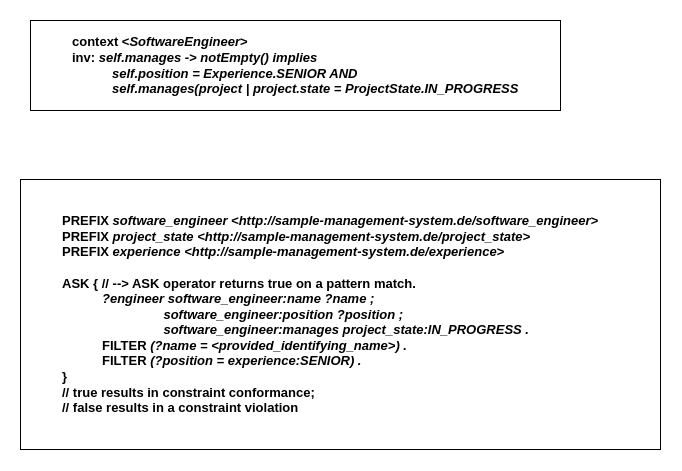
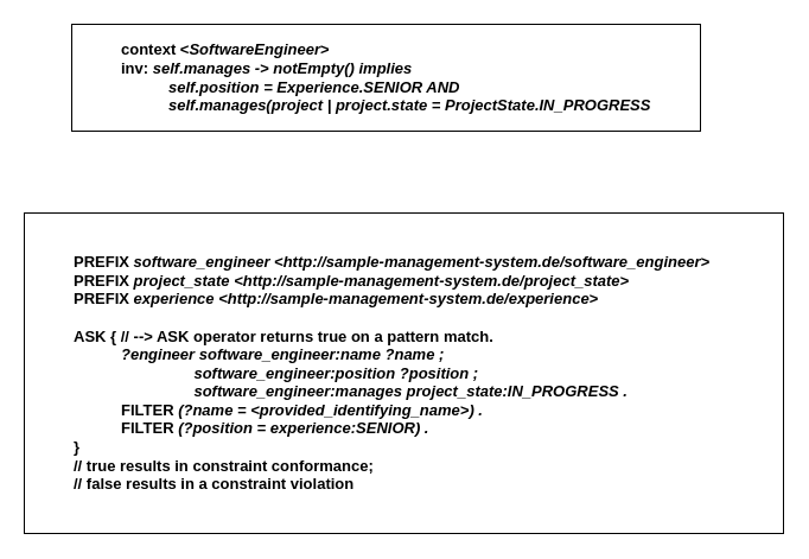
  <mxCell id="0" />
  <mxCell id="1" parent="0" />
- <mxCell id="2" value="&lt;blockquote style=&quot;margin: 0 0 0 40px; border: none; padding: 0px;&quot;&gt;&lt;div style=&quot;font-size: 13px;&quot;&gt;&lt;span style=&quot;background-color: initial;&quot;&gt;&lt;b style=&quot;&quot;&gt;&lt;font style=&quot;font-size: 13px;&quot;&gt;context &amp;lt;&lt;i style=&quot;&quot;&gt;SoftwareEngineer&lt;/i&gt;&amp;gt;&lt;/font&gt;&lt;/b&gt;&lt;/span&gt;&lt;/div&gt;&lt;div style=&quot;&quot;&gt;&lt;span style=&quot;background-color: initial;&quot;&gt;&lt;font style=&quot;font-size: 13px;&quot;&gt;&lt;b&gt;inv: &lt;i&gt;self.manages -&amp;gt; notEmpty() implies&lt;/i&gt;&lt;/b&gt;&lt;/font&gt;&lt;/span&gt;&lt;/div&gt;&lt;blockquote style=&quot;margin: 0px 0px 0px 40px; border: none; padding: 0px; font-size: 13px;&quot;&gt;&lt;b&gt;&lt;i&gt;&lt;span style=&quot;background-color: initial;&quot;&gt;self.position = Experience.SENIOR AND&lt;/span&gt;&lt;/i&gt;&lt;/b&gt;&lt;/blockquote&gt;&lt;blockquote style=&quot;margin: 0px 0px 0px 40px; border: none; padding: 0px; font-size: 13px;&quot;&gt;&lt;div style=&quot;&quot;&gt;&lt;span style=&quot;background-color: initial;&quot;&gt;&lt;font style=&quot;font-size: 13px;&quot;&gt;&lt;b&gt;&lt;i&gt;self.manages(project | project.state = ProjectState.IN_PROGRESS&lt;/i&gt;&lt;/b&gt;&lt;/font&gt;&lt;/span&gt;&lt;/div&gt;&lt;/blockquote&gt;&lt;/blockquote&gt;" style="text;html=1;strokeColor=default;fillColor=none;align=left;verticalAlign=middle;whiteSpace=wrap;rounded=0;" vertex="1" parent="1"><mxGeometry x="30" y="20" width="530" height="90" as="geometry" /></mxCell>
+ <mxCell id="2" value="&lt;blockquote style=&quot;margin: 0 0 0 40px; border: none; padding: 0px;&quot;&gt;&lt;div style=&quot;font-size: 13px;&quot;&gt;&lt;span style=&quot;background-color: initial;&quot;&gt;&lt;b style=&quot;&quot;&gt;&lt;font style=&quot;font-size: 13px;&quot;&gt;context &amp;lt;&lt;i style=&quot;&quot;&gt;SoftwareEngineer&lt;/i&gt;&amp;gt;&lt;/font&gt;&lt;/b&gt;&lt;/span&gt;&lt;/div&gt;&lt;div style=&quot;&quot;&gt;&lt;span style=&quot;background-color: initial;&quot;&gt;&lt;font style=&quot;font-size: 13px;&quot;&gt;&lt;b&gt;inv: &lt;i&gt;self.manages -&amp;gt; notEmpty() implies&lt;/i&gt;&lt;/b&gt;&lt;/font&gt;&lt;/span&gt;&lt;/div&gt;&lt;blockquote style=&quot;margin: 0px 0px 0px 40px; border: none; padding: 0px; font-size: 13px;&quot;&gt;&lt;b&gt;&lt;i&gt;&lt;span style=&quot;background-color: initial;&quot;&gt;self.position = Experience.SENIOR AND&lt;/span&gt;&lt;/i&gt;&lt;/b&gt;&lt;/blockquote&gt;&lt;blockquote style=&quot;margin: 0px 0px 0px 40px; border: none; padding: 0px; font-size: 13px;&quot;&gt;&lt;div style=&quot;&quot;&gt;&lt;span style=&quot;background-color: initial;&quot;&gt;&lt;font style=&quot;font-size: 13px;&quot;&gt;&lt;b&gt;&lt;i&gt;self.manages(project | project.state = ProjectState.IN_PROGRESS&lt;/i&gt;&lt;/b&gt;&lt;/font&gt;&lt;/span&gt;&lt;/div&gt;&lt;/blockquote&gt;&lt;/blockquote&gt;" style="text;html=1;strokeColor=default;fillColor=none;align=left;verticalAlign=middle;whiteSpace=wrap;rounded=0;" vertex="1" parent="1"><mxGeometry x="60" y="20" width="530" height="90" as="geometry" /></mxCell>
  <mxCell id="3" value="&lt;blockquote style=&quot;margin: 0 0 0 40px; border: none; padding: 0px;&quot;&gt;&lt;div style=&quot;&quot;&gt;&lt;b style=&quot;background-color: initial;&quot;&gt;PREFIX&lt;/b&gt;&lt;span style=&quot;background-color: initial;&quot;&gt; &lt;/span&gt;&lt;b style=&quot;background-color: initial;&quot;&gt;&lt;i&gt;software_engineer &amp;lt;http://sample-management-system.de/software_engineer&amp;gt;&lt;/i&gt;&lt;/b&gt;&lt;/div&gt;&lt;b&gt;&lt;div style=&quot;&quot;&gt;&lt;b style=&quot;background-color: initial;&quot;&gt;PREFIX&lt;/b&gt;&lt;span style=&quot;background-color: initial; font-weight: normal;&quot;&gt; &lt;/span&gt;&lt;b style=&quot;background-color: initial;&quot;&gt;&lt;i&gt;project_state &amp;lt;http://sample-management-system.de/project_state&amp;gt;&lt;/i&gt;&lt;/b&gt;&lt;/div&gt;&lt;/b&gt;&lt;b&gt;&lt;div style=&quot;&quot;&gt;&lt;b style=&quot;background-color: initial;&quot;&gt;PREFIX&lt;/b&gt;&lt;span style=&quot;background-color: initial; font-weight: normal;&quot;&gt; &lt;/span&gt;&lt;b style=&quot;background-color: initial;&quot;&gt;&lt;i&gt;experience &amp;lt;http://sample-management-system.de/experience&amp;gt;&lt;/i&gt;&lt;/b&gt;&lt;/div&gt;&lt;/b&gt;&lt;div style=&quot;&quot;&gt;&lt;br&gt;&lt;/div&gt;&lt;b&gt;&lt;div style=&quot;&quot;&gt;&lt;b style=&quot;background-color: initial;&quot;&gt;ASK { // --&amp;gt; ASK operator returns true on a pattern match.&lt;/b&gt;&lt;/div&gt;&lt;/b&gt;&lt;blockquote style=&quot;margin: 0px 0px 0px 40px; border: none; padding: 0px;&quot;&gt;&lt;b&gt;&lt;i&gt;?engineer software_engineer:name ?name ;&lt;/i&gt;&lt;/b&gt;&lt;/blockquote&gt;&lt;blockquote style=&quot;margin: 0px 0px 0px 40px; border: none; padding: 0px;&quot;&gt;&lt;i&gt;&amp;nbsp; &amp;nbsp; &amp;nbsp; &amp;nbsp; &amp;nbsp; &amp;nbsp; &amp;nbsp; &amp;nbsp; &amp;nbsp;&lt;b&gt;software_engineer:position ?position ;&lt;/b&gt;&lt;/i&gt;&lt;/blockquote&gt;&lt;blockquote style=&quot;margin: 0px 0px 0px 40px; border: none; padding: 0px;&quot;&gt;&lt;i&gt;&lt;b&gt;&amp;nbsp; &amp;nbsp; &amp;nbsp; &amp;nbsp; &amp;nbsp; &amp;nbsp; &amp;nbsp; &amp;nbsp; &amp;nbsp;software_engineer:manages project_state:IN_PROGRESS .&lt;/b&gt;&lt;/i&gt;&lt;/blockquote&gt;&lt;blockquote style=&quot;margin: 0px 0px 0px 40px; border: none; padding: 0px;&quot;&gt;&lt;b&gt;FILTER&lt;/b&gt; &lt;i&gt;&lt;b&gt;(?name = &amp;lt;provided_identifying_name&amp;gt;) .&lt;/b&gt;&lt;/i&gt;&lt;/blockquote&gt;&lt;blockquote style=&quot;margin: 0px 0px 0px 40px; border: none; padding: 0px;&quot;&gt;&lt;b&gt;FILTER&lt;/b&gt; &lt;i&gt;&lt;b&gt;(?position = experience:SENIOR) .&lt;/b&gt;&lt;/i&gt;&lt;/blockquote&gt;&lt;b&gt;&lt;div style=&quot;&quot;&gt;&lt;b style=&quot;background-color: initial;&quot;&gt;}&lt;/b&gt;&lt;/div&gt;&lt;/b&gt;&lt;b&gt;&lt;div style=&quot;&quot;&gt;&lt;b style=&quot;background-color: initial;&quot;&gt;// true results in constraint conformance;&lt;/b&gt;&lt;/div&gt;&lt;/b&gt;&lt;b&gt;&lt;div style=&quot;&quot;&gt;&lt;b style=&quot;background-color: initial;&quot;&gt;// false results in a constraint violation&lt;/b&gt;&lt;/div&gt;&lt;/b&gt;&lt;/blockquote&gt;" style="text;html=1;strokeColor=default;fillColor=none;align=left;verticalAlign=middle;whiteSpace=wrap;rounded=0;fontSize=13;fontColor=#000000;" vertex="1" parent="1"><mxGeometry x="20" y="179" width="640" height="270" as="geometry" /></mxCell>
